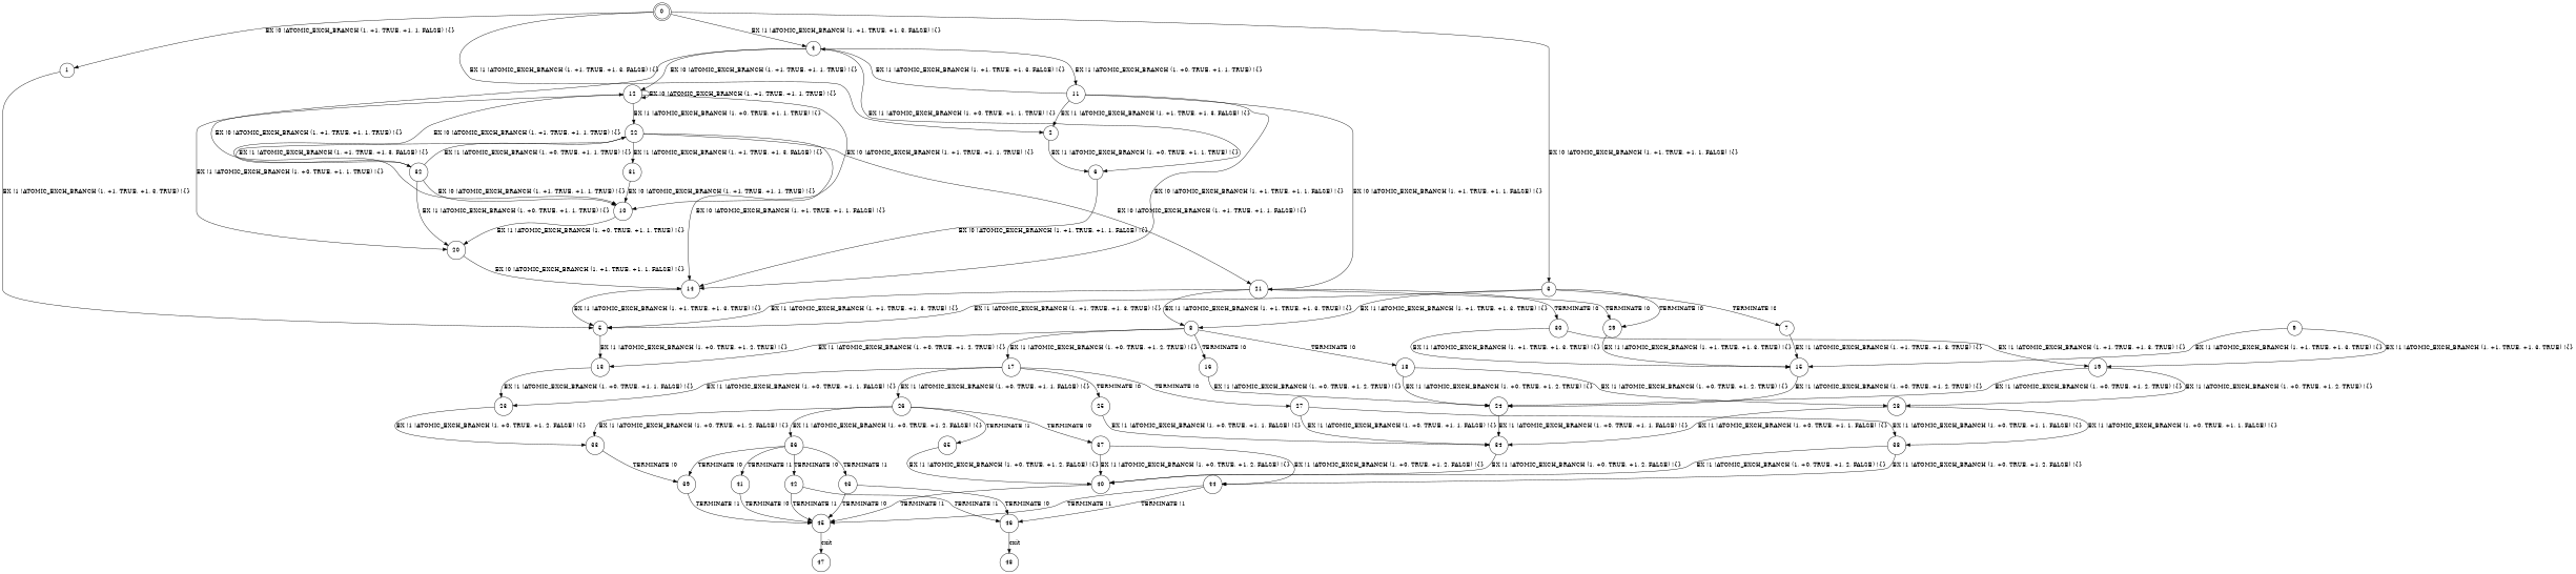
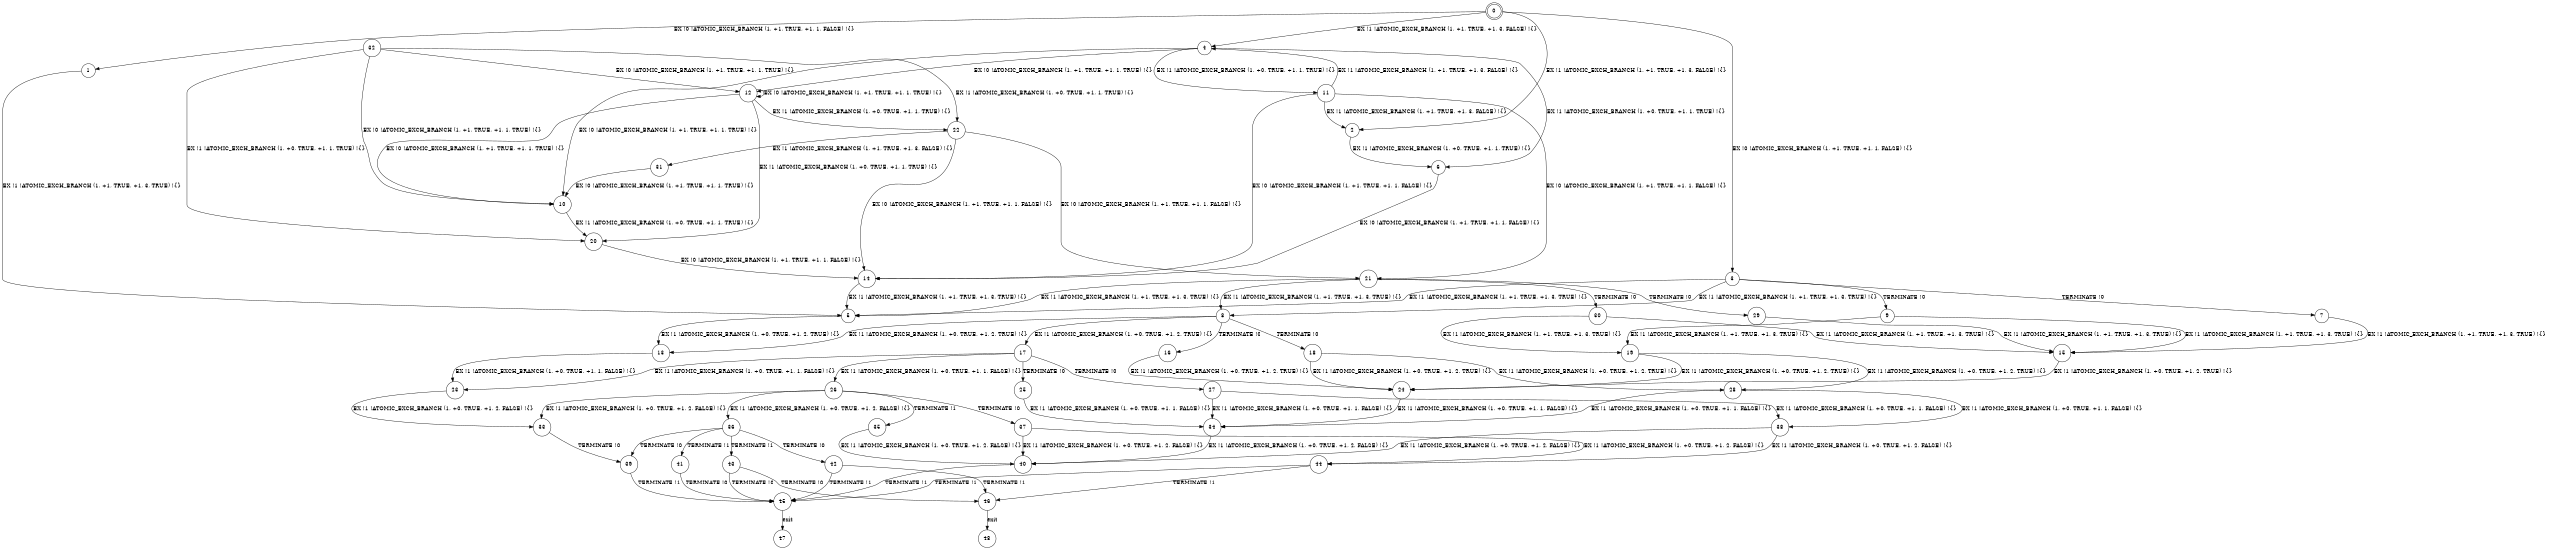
  digraph {
    node [shape=circle]
    0 [peripheries=2]
    1
    2
    3
    4
    5
    6
    7
    8
    9
    10
    11
    12
    13
    14
    15
    16
    17
    18
    19
    20
    21
    22
    23
    24
    25
    26
    27
    28
    29
    30
    31
    32
    33
    34
    35
    36
    37
    38
    39
    40
    41
    42
    43
    44
    45
    46
    47
    48
    0 -> 1 [label="EX !0 !ATOMIC_EXCH_BRANCH (1, +1, TRUE, +1, 1, FALSE) !{}"]
    0 -> 2 [label="EX !1 !ATOMIC_EXCH_BRANCH (1, +1, TRUE, +1, 3, FALSE) !{}"]
    0 -> 3 [label="EX !0 !ATOMIC_EXCH_BRANCH (1, +1, TRUE, +1, 1, FALSE) !{}"]
    0 -> 4 [label="EX !1 !ATOMIC_EXCH_BRANCH (1, +1, TRUE, +1, 3, FALSE) !{}"]
    1 -> 5 [label="EX !1 !ATOMIC_EXCH_BRANCH (1, +1, TRUE, +1, 3, TRUE) !{}"]
    2 -> 6 [label="EX !1 !ATOMIC_EXCH_BRANCH (1, +0, TRUE, +1, 1, TRUE) !{}"]
    3 -> 5 [label="EX !1 !ATOMIC_EXCH_BRANCH (1, +1, TRUE, +1, 3, TRUE) !{}"]
    3 -> 7 [label="TERMINATE !0"]
    3 -> 8 [label="EX !1 !ATOMIC_EXCH_BRANCH (1, +1, TRUE, +1, 3, TRUE) !{}"]
-   3 -> 29 [label="TERMINATE !0"]
+   3 -> 9 [label="TERMINATE !0"]
    4 -> 6 [label="EX !1 !ATOMIC_EXCH_BRANCH (1, +0, TRUE, +1, 1, TRUE) !{}"]
    4 -> 10 [label="EX !0 !ATOMIC_EXCH_BRANCH (1, +1, TRUE, +1, 1, TRUE) !{}"]
    4 -> 11 [label="EX !1 !ATOMIC_EXCH_BRANCH (1, +0, TRUE, +1, 1, TRUE) !{}"]
    4 -> 12 [label="EX !0 !ATOMIC_EXCH_BRANCH (1, +1, TRUE, +1, 1, TRUE) !{}"]
    5 -> 13 [label="EX !1 !ATOMIC_EXCH_BRANCH (1, +0, TRUE, +1, 2, TRUE) !{}"]
    6 -> 14 [label="EX !0 !ATOMIC_EXCH_BRANCH (1, +1, TRUE, +1, 1, FALSE) !{}"]
    7 -> 15 [label="EX !1 !ATOMIC_EXCH_BRANCH (1, +1, TRUE, +1, 3, TRUE) !{}"]
    8 -> 13 [label="EX !1 !ATOMIC_EXCH_BRANCH (1, +0, TRUE, +1, 2, TRUE) !{}"]
    8 -> 16 [label="TERMINATE !0"]
    8 -> 17 [label="EX !1 !ATOMIC_EXCH_BRANCH (1, +0, TRUE, +1, 2, TRUE) !{}"]
    8 -> 18 [label="TERMINATE !0"]
    9 -> 15 [label="EX !1 !ATOMIC_EXCH_BRANCH (1, +1, TRUE, +1, 3, TRUE) !{}"]
    9 -> 19 [label="EX !1 !ATOMIC_EXCH_BRANCH (1, +1, TRUE, +1, 3, TRUE) !{}"]
    10 -> 20 [label="EX !1 !ATOMIC_EXCH_BRANCH (1, +0, TRUE, +1, 1, TRUE) !{}"]
    11 -> 2 [label="EX !1 !ATOMIC_EXCH_BRANCH (1, +1, TRUE, +1, 3, FALSE) !{}"]
    11 -> 4 [label="EX !1 !ATOMIC_EXCH_BRANCH (1, +1, TRUE, +1, 3, FALSE) !{}"]
    11 -> 14 [label="EX !0 !ATOMIC_EXCH_BRANCH (1, +1, TRUE, +1, 1, FALSE) !{}"]
    11 -> 21 [label="EX !0 !ATOMIC_EXCH_BRANCH (1, +1, TRUE, +1, 1, FALSE) !{}"]
    12 -> 10 [label="EX !0 !ATOMIC_EXCH_BRANCH (1, +1, TRUE, +1, 1, TRUE) !{}"]
    12 -> 12 [label="EX !0 !ATOMIC_EXCH_BRANCH (1, +1, TRUE, +1, 1, TRUE) !{}"]
    12 -> 20 [label="EX !1 !ATOMIC_EXCH_BRANCH (1, +0, TRUE, +1, 1, TRUE) !{}"]
    12 -> 22 [label="EX !1 !ATOMIC_EXCH_BRANCH (1, +0, TRUE, +1, 1, TRUE) !{}"]
    13 -> 23 [label="EX !1 !ATOMIC_EXCH_BRANCH (1, +0, TRUE, +1, 1, FALSE) !{}"]
    14 -> 5 [label="EX !1 !ATOMIC_EXCH_BRANCH (1, +1, TRUE, +1, 3, TRUE) !{}"]
    15 -> 24 [label="EX !1 !ATOMIC_EXCH_BRANCH (1, +0, TRUE, +1, 2, TRUE) !{}"]
    16 -> 24 [label="EX !1 !ATOMIC_EXCH_BRANCH (1, +0, TRUE, +1, 2, TRUE) !{}"]
    17 -> 23 [label="EX !1 !ATOMIC_EXCH_BRANCH (1, +0, TRUE, +1, 1, FALSE) !{}"]
    17 -> 25 [label="TERMINATE !0"]
    17 -> 26 [label="EX !1 !ATOMIC_EXCH_BRANCH (1, +0, TRUE, +1, 1, FALSE) !{}"]
    17 -> 27 [label="TERMINATE !0"]
    18 -> 24 [label="EX !1 !ATOMIC_EXCH_BRANCH (1, +0, TRUE, +1, 2, TRUE) !{}"]
    18 -> 28 [label="EX !1 !ATOMIC_EXCH_BRANCH (1, +0, TRUE, +1, 2, TRUE) !{}"]
    19 -> 24 [label="EX !1 !ATOMIC_EXCH_BRANCH (1, +0, TRUE, +1, 2, TRUE) !{}"]
    19 -> 28 [label="EX !1 !ATOMIC_EXCH_BRANCH (1, +0, TRUE, +1, 2, TRUE) !{}"]
    20 -> 14 [label="EX !0 !ATOMIC_EXCH_BRANCH (1, +1, TRUE, +1, 1, FALSE) !{}"]
    21 -> 5 [label="EX !1 !ATOMIC_EXCH_BRANCH (1, +1, TRUE, +1, 3, TRUE) !{}"]
    21 -> 8 [label="EX !1 !ATOMIC_EXCH_BRANCH (1, +1, TRUE, +1, 3, TRUE) !{}"]
    21 -> 29 [label="TERMINATE !0"]
    21 -> 30 [label="TERMINATE !0"]
    22 -> 14 [label="EX !0 !ATOMIC_EXCH_BRANCH (1, +1, TRUE, +1, 1, FALSE) !{}"]
    22 -> 21 [label="EX !0 !ATOMIC_EXCH_BRANCH (1, +1, TRUE, +1, 1, FALSE) !{}"]
    22 -> 31 [label="EX !1 !ATOMIC_EXCH_BRANCH (1, +1, TRUE, +1, 3, FALSE) !{}"]
-   22 -> 32 [label="EX !1 !ATOMIC_EXCH_BRANCH (1, +1, TRUE, +1, 3, FALSE) !{}"]
    23 -> 33 [label="EX !1 !ATOMIC_EXCH_BRANCH (1, +0, TRUE, +1, 2, FALSE) !{}"]
    24 -> 34 [label="EX !1 !ATOMIC_EXCH_BRANCH (1, +0, TRUE, +1, 1, FALSE) !{}"]
    25 -> 34 [label="EX !1 !ATOMIC_EXCH_BRANCH (1, +0, TRUE, +1, 1, FALSE) !{}"]
    26 -> 33 [label="EX !1 !ATOMIC_EXCH_BRANCH (1, +0, TRUE, +1, 2, FALSE) !{}"]
    26 -> 35 [label="TERMINATE !1"]
    26 -> 36 [label="EX !1 !ATOMIC_EXCH_BRANCH (1, +0, TRUE, +1, 2, FALSE) !{}"]
    26 -> 37 [label="TERMINATE !0"]
    27 -> 34 [label="EX !1 !ATOMIC_EXCH_BRANCH (1, +0, TRUE, +1, 1, FALSE) !{}"]
    27 -> 38 [label="EX !1 !ATOMIC_EXCH_BRANCH (1, +0, TRUE, +1, 1, FALSE) !{}"]
    28 -> 34 [label="EX !1 !ATOMIC_EXCH_BRANCH (1, +0, TRUE, +1, 1, FALSE) !{}"]
    28 -> 38 [label="EX !1 !ATOMIC_EXCH_BRANCH (1, +0, TRUE, +1, 1, FALSE) !{}"]
    29 -> 15 [label="EX !1 !ATOMIC_EXCH_BRANCH (1, +1, TRUE, +1, 3, TRUE) !{}"]
    30 -> 15 [label="EX !1 !ATOMIC_EXCH_BRANCH (1, +1, TRUE, +1, 3, TRUE) !{}"]
    30 -> 19 [label="EX !1 !ATOMIC_EXCH_BRANCH (1, +1, TRUE, +1, 3, TRUE) !{}"]
    31 -> 10 [label="EX !0 !ATOMIC_EXCH_BRANCH (1, +1, TRUE, +1, 1, TRUE) !{}"]
    32 -> 10 [label="EX !0 !ATOMIC_EXCH_BRANCH (1, +1, TRUE, +1, 1, TRUE) !{}"]
    32 -> 12 [label="EX !0 !ATOMIC_EXCH_BRANCH (1, +1, TRUE, +1, 1, TRUE) !{}"]
    32 -> 20 [label="EX !1 !ATOMIC_EXCH_BRANCH (1, +0, TRUE, +1, 1, TRUE) !{}"]
    32 -> 22 [label="EX !1 !ATOMIC_EXCH_BRANCH (1, +0, TRUE, +1, 1, TRUE) !{}"]
    33 -> 39 [label="TERMINATE !0"]
    34 -> 40 [label="EX !1 !ATOMIC_EXCH_BRANCH (1, +0, TRUE, +1, 2, FALSE) !{}"]
    35 -> 40 [label="EX !1 !ATOMIC_EXCH_BRANCH (1, +0, TRUE, +1, 2, FALSE) !{}"]
    36 -> 39 [label="TERMINATE !0"]
    36 -> 41 [label="TERMINATE !1"]
    36 -> 42 [label="TERMINATE !0"]
    36 -> 43 [label="TERMINATE !1"]
    37 -> 40 [label="EX !1 !ATOMIC_EXCH_BRANCH (1, +0, TRUE, +1, 2, FALSE) !{}"]
    37 -> 44 [label="EX !1 !ATOMIC_EXCH_BRANCH (1, +0, TRUE, +1, 2, FALSE) !{}"]
    38 -> 40 [label="EX !1 !ATOMIC_EXCH_BRANCH (1, +0, TRUE, +1, 2, FALSE) !{}"]
    38 -> 44 [label="EX !1 !ATOMIC_EXCH_BRANCH (1, +0, TRUE, +1, 2, FALSE) !{}"]
    39 -> 45 [label="TERMINATE !1"]
    40 -> 45 [label="TERMINATE !1"]
    41 -> 45 [label="TERMINATE !0"]
    42 -> 45 [label="TERMINATE !1"]
    42 -> 46 [label="TERMINATE !1"]
    43 -> 45 [label="TERMINATE !0"]
    43 -> 46 [label="TERMINATE !0"]
    44 -> 45 [label="TERMINATE !1"]
    44 -> 46 [label="TERMINATE !1"]
    45 -> 47 [label=exit]
    46 -> 48 [label=exit]
  }
